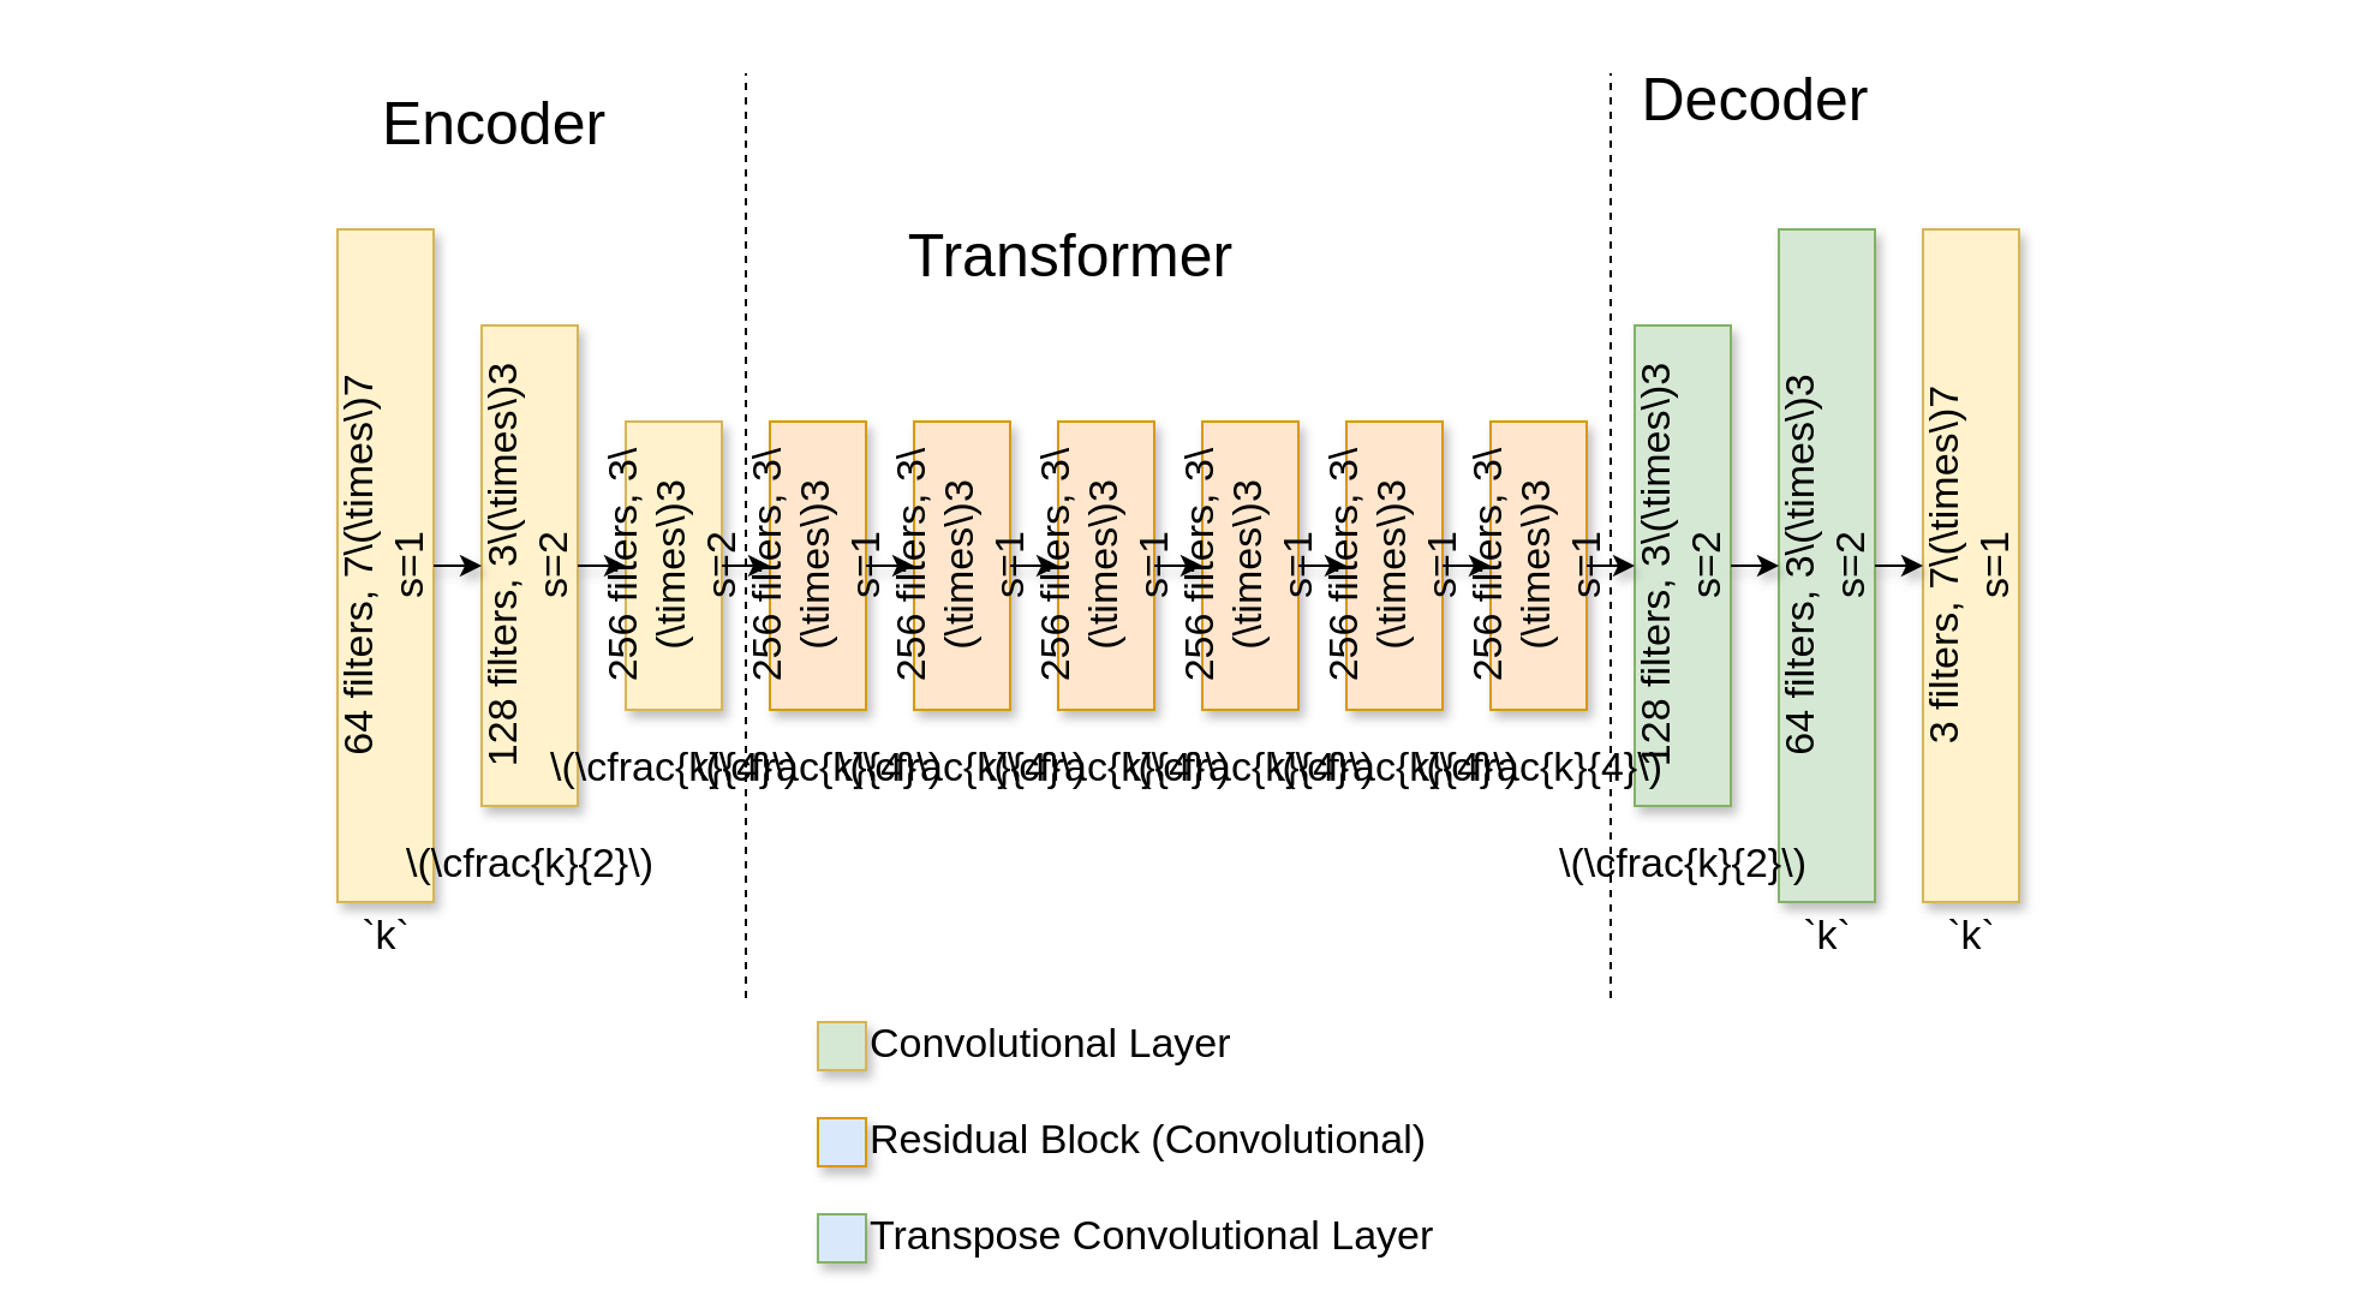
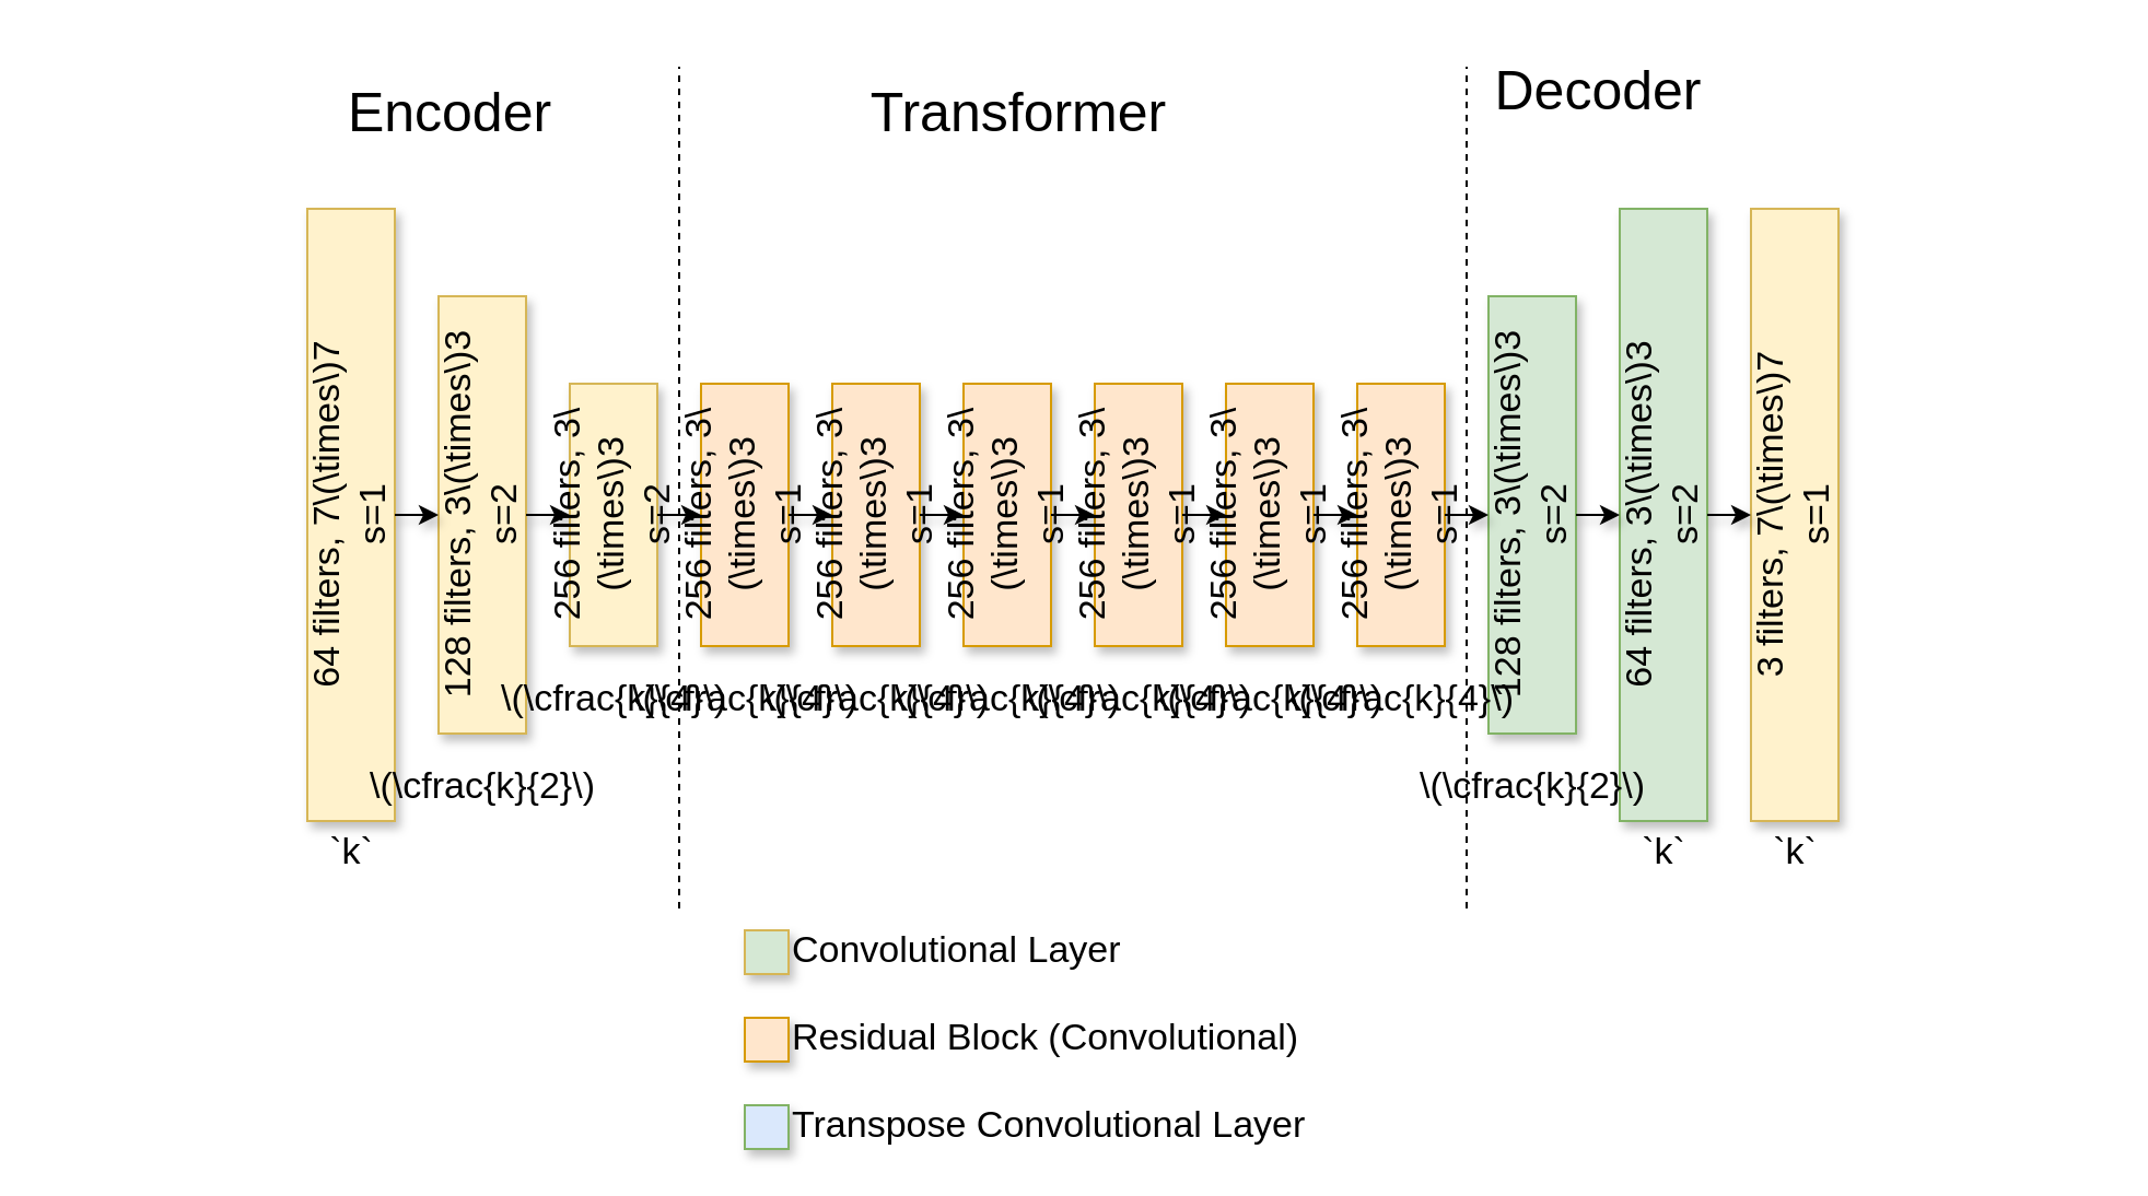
  <mxCell id="0" />
  <mxCell id="1" parent="0" />
  <mxCell id="2" value="64 filters, 7\(\times\)7&lt;br style=&quot;font-size: 17px;&quot;&gt;s=1" style="rounded=0;whiteSpace=wrap;html=1;rotation=-90;fillColor=#fff2cc;strokeColor=#d6b656;shadow=1;fontSize=17;" parent="1" vertex="1"><mxGeometry x="20" y="215" width="280" height="40" as="geometry" /></mxCell>
  <mxCell id="3" value="128 filters, 3\(\times\)3&lt;br style=&quot;font-size: 17px;&quot;&gt;s=2" style="rounded=0;whiteSpace=wrap;html=1;rotation=-90;fillColor=#fff2cc;strokeColor=#d6b656;shadow=1;fontSize=17;" parent="1" vertex="1"><mxGeometry x="120" y="215" width="200" height="40" as="geometry" /></mxCell>
  <mxCell id="4" value="256 filters, 3\(\times\)3&lt;br style=&quot;font-size: 17px;&quot;&gt;s=2" style="rounded=0;whiteSpace=wrap;html=1;rotation=-90;fillColor=#fff2cc;strokeColor=#d6b656;shadow=1;fontSize=17;" parent="1" vertex="1"><mxGeometry x="220" y="215" width="120" height="40" as="geometry" /></mxCell>
  <mxCell id="5" value="256 filters, 3\(\times\)3&lt;br style=&quot;font-size: 17px;&quot;&gt;s=1" style="rounded=0;whiteSpace=wrap;html=1;rotation=-90;fillColor=#ffe6cc;strokeColor=#d79b00;shadow=1;fontSize=17;" parent="1" vertex="1"><mxGeometry x="280" y="215" width="120" height="40" as="geometry" /></mxCell>
  <mxCell id="6" value="256 filters, 3\(\times\)3&lt;br style=&quot;font-size: 17px;&quot;&gt;s=1" style="rounded=0;whiteSpace=wrap;html=1;rotation=-90;fillColor=#ffe6cc;strokeColor=#d79b00;shadow=1;fontSize=17;" parent="1" vertex="1"><mxGeometry x="340" y="215" width="120" height="40" as="geometry" /></mxCell>
  <mxCell id="7" value="256 filters, 3\(\times\)3&lt;br style=&quot;font-size: 17px;&quot;&gt;s=1" style="rounded=0;whiteSpace=wrap;html=1;rotation=-90;fillColor=#ffe6cc;strokeColor=#d79b00;shadow=1;fontSize=17;" parent="1" vertex="1"><mxGeometry x="400" y="215" width="120" height="40" as="geometry" /></mxCell>
  <mxCell id="8" value="256 filters, 3\(\times\)3&lt;br style=&quot;font-size: 17px;&quot;&gt;s=1" style="rounded=0;whiteSpace=wrap;html=1;rotation=-90;fillColor=#ffe6cc;strokeColor=#d79b00;shadow=1;fontSize=17;" parent="1" vertex="1"><mxGeometry x="460" y="215" width="120" height="40" as="geometry" /></mxCell>
  <mxCell id="9" value="256 filters, 3\(\times\)3&lt;br style=&quot;font-size: 17px;&quot;&gt;s=1" style="rounded=0;whiteSpace=wrap;html=1;rotation=-90;fillColor=#ffe6cc;strokeColor=#d79b00;shadow=1;fontSize=17;" parent="1" vertex="1"><mxGeometry x="520" y="215" width="120" height="40" as="geometry" /></mxCell>
  <mxCell id="10" value="256 filters, 3\(\times\)3&lt;br style=&quot;font-size: 17px;&quot;&gt;s=1" style="rounded=0;whiteSpace=wrap;html=1;rotation=-90;fillColor=#ffe6cc;strokeColor=#d79b00;shadow=1;fontSize=17;" parent="1" vertex="1"><mxGeometry x="580" y="215" width="120" height="40" as="geometry" /></mxCell>
  <mxCell id="11" value="128 filters, 3\(\times\)3&lt;br style=&quot;font-size: 17px;&quot;&gt;s=2" style="rounded=0;whiteSpace=wrap;html=1;rotation=-90;fillColor=#d5e8d4;strokeColor=#82b366;shadow=1;fontSize=17;" parent="1" vertex="1"><mxGeometry x="600" y="215" width="200" height="40" as="geometry" /></mxCell>
  <mxCell id="12" value="64 filters, 3\(\times\)3&lt;br style=&quot;font-size: 17px;&quot;&gt;s=2" style="rounded=0;whiteSpace=wrap;html=1;rotation=-90;fillColor=#d5e8d4;strokeColor=#82b366;shadow=1;fontSize=17;" parent="1" vertex="1"><mxGeometry x="620" y="215" width="280" height="40" as="geometry" /></mxCell>
  <mxCell id="13" value="3 filters, 7\(\times\)7&lt;br style=&quot;font-size: 17px;&quot;&gt;s=1" style="rounded=0;whiteSpace=wrap;html=1;rotation=-90;fillColor=#fff2cc;strokeColor=#d6b656;shadow=1;fontSize=17;" parent="1" vertex="1"><mxGeometry x="680" y="215" width="280" height="40" as="geometry" /></mxCell>
  <mxCell id="14" value="`k`" style="text;html=1;align=center;verticalAlign=middle;resizable=0;points=[];autosize=1;strokeColor=none;fillColor=none;shadow=1;fontSize=17;" parent="1" vertex="1"><mxGeometry x="140" y="375" width="40" height="30" as="geometry" /></mxCell>
  <mxCell id="15" value="\(\cfrac{k}{2}\)" style="text;html=1;align=center;verticalAlign=middle;resizable=0;points=[];autosize=1;strokeColor=none;fillColor=none;shadow=1;fontSize=17;" parent="1" vertex="1"><mxGeometry x="155" y="345" width="130" height="30" as="geometry" /></mxCell>
  <mxCell id="16" value="\(\cfrac{k}{4}\)" style="text;html=1;align=center;verticalAlign=middle;resizable=0;points=[];autosize=1;strokeColor=none;fillColor=none;shadow=1;fontSize=17;" parent="1" vertex="1"><mxGeometry x="215" y="305" width="130" height="30" as="geometry" /></mxCell>
  <mxCell id="17" value="\(\cfrac{k}{4}\)" style="text;html=1;align=center;verticalAlign=middle;resizable=0;points=[];autosize=1;strokeColor=none;fillColor=none;shadow=1;fontSize=17;" parent="1" vertex="1"><mxGeometry x="275" y="305" width="130" height="30" as="geometry" /></mxCell>
  <mxCell id="18" value="\(\cfrac{k}{4}\)" style="text;html=1;align=center;verticalAlign=middle;resizable=0;points=[];autosize=1;strokeColor=none;fillColor=none;shadow=1;fontSize=17;" parent="1" vertex="1"><mxGeometry x="335" y="305" width="130" height="30" as="geometry" /></mxCell>
  <mxCell id="19" value="\(\cfrac{k}{4}\)" style="text;html=1;align=center;verticalAlign=middle;resizable=0;points=[];autosize=1;strokeColor=none;fillColor=none;shadow=1;fontSize=17;" parent="1" vertex="1"><mxGeometry x="395" y="305" width="130" height="30" as="geometry" /></mxCell>
  <mxCell id="20" value="\(\cfrac{k}{4}\)" style="text;html=1;align=center;verticalAlign=middle;resizable=0;points=[];autosize=1;strokeColor=none;fillColor=none;shadow=1;fontSize=17;" parent="1" vertex="1"><mxGeometry x="455" y="305" width="130" height="30" as="geometry" /></mxCell>
  <mxCell id="21" value="\(\cfrac{k}{4}\)" style="text;html=1;align=center;verticalAlign=middle;resizable=0;points=[];autosize=1;strokeColor=none;fillColor=none;shadow=1;fontSize=17;" parent="1" vertex="1"><mxGeometry x="515" y="305" width="130" height="30" as="geometry" /></mxCell>
  <mxCell id="22" value="\(\cfrac{k}{4}\)" style="text;html=1;align=center;verticalAlign=middle;resizable=0;points=[];autosize=1;strokeColor=none;fillColor=none;shadow=1;fontSize=17;" parent="1" vertex="1"><mxGeometry x="575" y="305" width="130" height="30" as="geometry" /></mxCell>
  <mxCell id="23" value="\(\cfrac{k}{2}\)" style="text;html=1;align=center;verticalAlign=middle;resizable=0;points=[];autosize=1;strokeColor=none;fillColor=none;shadow=1;fontSize=17;" parent="1" vertex="1"><mxGeometry x="635" y="345" width="130" height="30" as="geometry" /></mxCell>
  <mxCell id="24" value="`k`" style="text;html=1;align=center;verticalAlign=middle;resizable=0;points=[];autosize=1;strokeColor=none;fillColor=none;shadow=1;fontSize=17;" parent="1" vertex="1"><mxGeometry x="740" y="375" width="40" height="30" as="geometry" /></mxCell>
  <mxCell id="25" value="`k`" style="text;html=1;align=center;verticalAlign=middle;resizable=0;points=[];autosize=1;strokeColor=none;fillColor=none;shadow=1;fontSize=17;" parent="1" vertex="1"><mxGeometry x="800" y="375" width="40" height="30" as="geometry" /></mxCell>
  <mxCell id="26" value="" style="endArrow=classic;html=1;rounded=0;shadow=1;fontSize=17;" parent="1" source="2" target="3" edge="1"><mxGeometry width="50" height="50" relative="1" as="geometry"><mxPoint x="410" y="355" as="sourcePoint" /><mxPoint x="460" y="305" as="targetPoint" /></mxGeometry></mxCell>
  <mxCell id="27" value="" style="endArrow=classic;html=1;rounded=0;exitX=0.5;exitY=1;exitDx=0;exitDy=0;shadow=1;fontSize=17;" parent="1" source="3" target="4" edge="1"><mxGeometry width="50" height="50" relative="1" as="geometry"><mxPoint x="190" y="245" as="sourcePoint" /><mxPoint x="210" y="245" as="targetPoint" /></mxGeometry></mxCell>
  <mxCell id="28" value="" style="endArrow=classic;html=1;rounded=0;exitX=0.5;exitY=1;exitDx=0;exitDy=0;entryX=0.5;entryY=0;entryDx=0;entryDy=0;shadow=1;fontSize=17;" parent="1" source="4" target="5" edge="1"><mxGeometry width="50" height="50" relative="1" as="geometry"><mxPoint x="200" y="255" as="sourcePoint" /><mxPoint x="220" y="255" as="targetPoint" /></mxGeometry></mxCell>
  <mxCell id="29" value="" style="endArrow=classic;html=1;rounded=0;entryX=0.5;entryY=0;entryDx=0;entryDy=0;exitX=0.5;exitY=1;exitDx=0;exitDy=0;shadow=1;fontSize=17;" parent="1" source="5" target="6" edge="1"><mxGeometry width="50" height="50" relative="1" as="geometry"><mxPoint x="210" y="265" as="sourcePoint" /><mxPoint x="230" y="265" as="targetPoint" /></mxGeometry></mxCell>
  <mxCell id="30" value="" style="endArrow=classic;html=1;rounded=0;entryX=0.5;entryY=0;entryDx=0;entryDy=0;exitX=0.5;exitY=1;exitDx=0;exitDy=0;shadow=1;fontSize=17;" parent="1" source="6" target="7" edge="1"><mxGeometry width="50" height="50" relative="1" as="geometry"><mxPoint x="220" y="275" as="sourcePoint" /><mxPoint x="240" y="275" as="targetPoint" /></mxGeometry></mxCell>
  <mxCell id="31" value="" style="endArrow=classic;html=1;rounded=0;exitX=0.5;exitY=1;exitDx=0;exitDy=0;entryX=0.5;entryY=0;entryDx=0;entryDy=0;shadow=1;fontSize=17;" parent="1" source="7" target="8" edge="1"><mxGeometry width="50" height="50" relative="1" as="geometry"><mxPoint x="230" y="285" as="sourcePoint" /><mxPoint x="250" y="285" as="targetPoint" /></mxGeometry></mxCell>
  <mxCell id="32" value="" style="endArrow=classic;html=1;rounded=0;exitX=0.5;exitY=1;exitDx=0;exitDy=0;entryX=0.5;entryY=0;entryDx=0;entryDy=0;shadow=1;fontSize=17;" parent="1" source="8" target="9" edge="1"><mxGeometry width="50" height="50" relative="1" as="geometry"><mxPoint x="490" y="245" as="sourcePoint" /><mxPoint x="510" y="245" as="targetPoint" /></mxGeometry></mxCell>
  <mxCell id="33" value="" style="endArrow=classic;html=1;rounded=0;exitX=0.5;exitY=1;exitDx=0;exitDy=0;entryX=0.5;entryY=0;entryDx=0;entryDy=0;shadow=1;fontSize=17;" parent="1" source="9" target="10" edge="1"><mxGeometry width="50" height="50" relative="1" as="geometry"><mxPoint x="500" y="255" as="sourcePoint" /><mxPoint x="520" y="255" as="targetPoint" /></mxGeometry></mxCell>
  <mxCell id="34" value="" style="endArrow=classic;html=1;rounded=0;exitX=0.5;exitY=1;exitDx=0;exitDy=0;entryX=0.5;entryY=0;entryDx=0;entryDy=0;shadow=1;fontSize=17;" parent="1" source="10" target="11" edge="1"><mxGeometry width="50" height="50" relative="1" as="geometry"><mxPoint x="510" y="265" as="sourcePoint" /><mxPoint x="530" y="265" as="targetPoint" /></mxGeometry></mxCell>
  <mxCell id="35" value="" style="endArrow=classic;html=1;rounded=0;exitX=0.5;exitY=1;exitDx=0;exitDy=0;entryX=0.5;entryY=0;entryDx=0;entryDy=0;shadow=1;fontSize=17;" parent="1" source="11" target="12" edge="1"><mxGeometry width="50" height="50" relative="1" as="geometry"><mxPoint x="670" y="245" as="sourcePoint" /><mxPoint x="690" y="245" as="targetPoint" /></mxGeometry></mxCell>
  <mxCell id="36" value="" style="endArrow=classic;html=1;rounded=0;exitX=0.5;exitY=1;exitDx=0;exitDy=0;entryX=0.5;entryY=0;entryDx=0;entryDy=0;shadow=1;fontSize=17;" parent="1" source="12" target="13" edge="1"><mxGeometry width="50" height="50" relative="1" as="geometry"><mxPoint x="730" y="245" as="sourcePoint" /><mxPoint x="750" y="245" as="targetPoint" /></mxGeometry></mxCell>
  <mxCell id="37" value="Convolutional Layer" style="rounded=0;html=1;rotation=0;fillColor=#d5e8d4;strokeColor=#d6b656;shadow=1;fontSize=17;labelPosition=right;verticalLabelPosition=middle;align=left;verticalAlign=middle;" parent="1" vertex="1"><mxGeometry x="340" y="425" width="20" height="20" as="geometry" /></mxCell>
- <mxCell id="38" value="Residual Block&amp;nbsp;&lt;span style=&quot;&quot;&gt;(Convolutional)&lt;/span&gt;" style="rounded=0;html=1;rotation=0;fillColor=#dae8fc;strokeColor=#d79b00;shadow=1;fontSize=17;labelPosition=right;verticalLabelPosition=middle;align=left;verticalAlign=middle;" parent="1" vertex="1"><mxGeometry x="340" y="465" width="20" height="20" as="geometry" /></mxCell>
+ <mxCell id="38" value="Residual Block&amp;nbsp;&lt;span style=&quot;&quot;&gt;(Convolutional)&lt;/span&gt;" style="rounded=0;html=1;rotation=0;fillColor=#ffe6cc;strokeColor=#d79b00;shadow=1;fontSize=17;labelPosition=right;verticalLabelPosition=middle;align=left;verticalAlign=middle;" parent="1" vertex="1"><mxGeometry x="340" y="465" width="20" height="20" as="geometry" /></mxCell>
  <mxCell id="39" value="Transpose Convolutional Layer" style="rounded=0;html=1;rotation=0;fillColor=#dae8fc;strokeColor=#82b366;shadow=1;fontSize=17;labelPosition=right;verticalLabelPosition=middle;align=left;verticalAlign=middle;" parent="1" vertex="1"><mxGeometry x="340" y="505" width="20" height="20" as="geometry" /></mxCell>
  <mxCell id="40" value="&lt;font style=&quot;font-size: 25px;&quot;&gt;Encoder&lt;/font&gt;" style="text;html=1;align=center;verticalAlign=middle;resizable=0;points=[];autosize=1;strokeColor=none;fillColor=none;fontSize=25;fontStyle=0" parent="1" vertex="1"><mxGeometry x="145" y="30" width="120" height="40" as="geometry" /></mxCell>
- <mxCell id="41" value="&lt;font style=&quot;font-size: 25px;&quot;&gt;Transformer&lt;/font&gt;" style="text;html=1;align=center;verticalAlign=middle;resizable=0;points=[];autosize=1;strokeColor=none;fillColor=none;fontSize=25;fontStyle=0" parent="1" vertex="1"><mxGeometry x="365" y="85" width="160" height="40" as="geometry" /></mxCell>
+ <mxCell id="41" value="&lt;font style=&quot;font-size: 25px;&quot;&gt;Transformer&lt;/font&gt;" style="text;html=1;align=center;verticalAlign=middle;resizable=0;points=[];autosize=1;strokeColor=none;fillColor=none;fontSize=25;fontStyle=0" parent="1" vertex="1"><mxGeometry x="385" y="30" width="160" height="40" as="geometry" /></mxCell>
  <mxCell id="42" value="&lt;font style=&quot;font-size: 25px;&quot;&gt;Decoder&lt;/font&gt;" style="text;html=1;align=center;verticalAlign=middle;resizable=0;points=[];autosize=1;strokeColor=none;fillColor=none;fontSize=25;fontStyle=0" parent="1" vertex="1"><mxGeometry x="670" y="20" width="120" height="40" as="geometry" /></mxCell>
  <mxCell id="43" value="" style="endArrow=none;dashed=1;html=1;rounded=0;" edge="1" parent="1"><mxGeometry width="50" height="50" relative="1" as="geometry"><mxPoint x="310" y="415" as="sourcePoint" /><mxPoint x="310" y="30" as="targetPoint" /></mxGeometry></mxCell>
  <mxCell id="44" value="" style="endArrow=none;dashed=1;html=1;rounded=0;" edge="1" parent="1"><mxGeometry width="50" height="50" relative="1" as="geometry"><mxPoint x="670" y="415" as="sourcePoint" /><mxPoint x="670" y="30" as="targetPoint" /></mxGeometry></mxCell>
